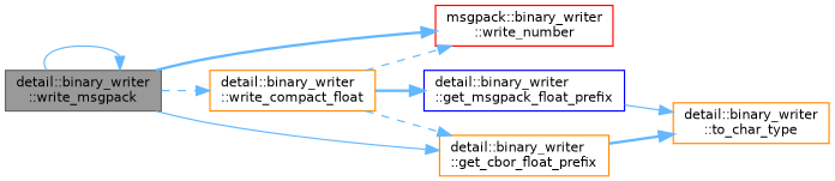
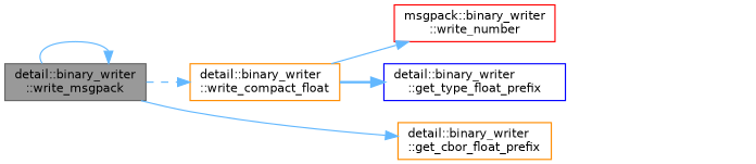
  digraph {
    rankdir=LR
    node [color=darkorange fillcolor=white fontname=Helvetica fontsize=10 shape=box style=filled]
    edge [color=steelblue1 fontname=Helvetica fontsize=10 labelfontname=Helvetica labelfontsize=10 style=solid]
    n1 [color=gray40 fillcolor=grey60 fontcolor=black height=0.2 label="detail::binary_writer\l::write_msgpack" width=0.4]
    n2 [height=0.2 label="detail::binary_writer\l::write_compact_float" width=0.4]
    n3 [color=red height=0.2 label="msgpack::binary_writer\l::write_number" width=0.4]
    n4 [height=0.2 label="detail::binary_writer\l::get_cbor_float_prefix" width=0.4]
-   n5 [height=0.2 label="detail::binary_writer\l::to_char_type" width=0.4]
-   n6 [color=blue height=0.2 label="detail::binary_writer\l::get_msgpack_float_prefix" width=0.4]
+   n6 [color=blue height=0.2 label="detail::binary_writer\l::get_type_float_prefix" width=0.4]
    n1 -> n1
    n1 -> n2 [style=dashed]
-   n1 -> n3 [style=bold]
    n1 -> n4
-   n2 -> n3 [style=dashed]
-   n2 -> n4 [style=dashed]
+   n2 -> n3
    n2 -> n6 [style=bold]
-   n4 -> n5 [style=bold]
-   n6 -> n5
  }
